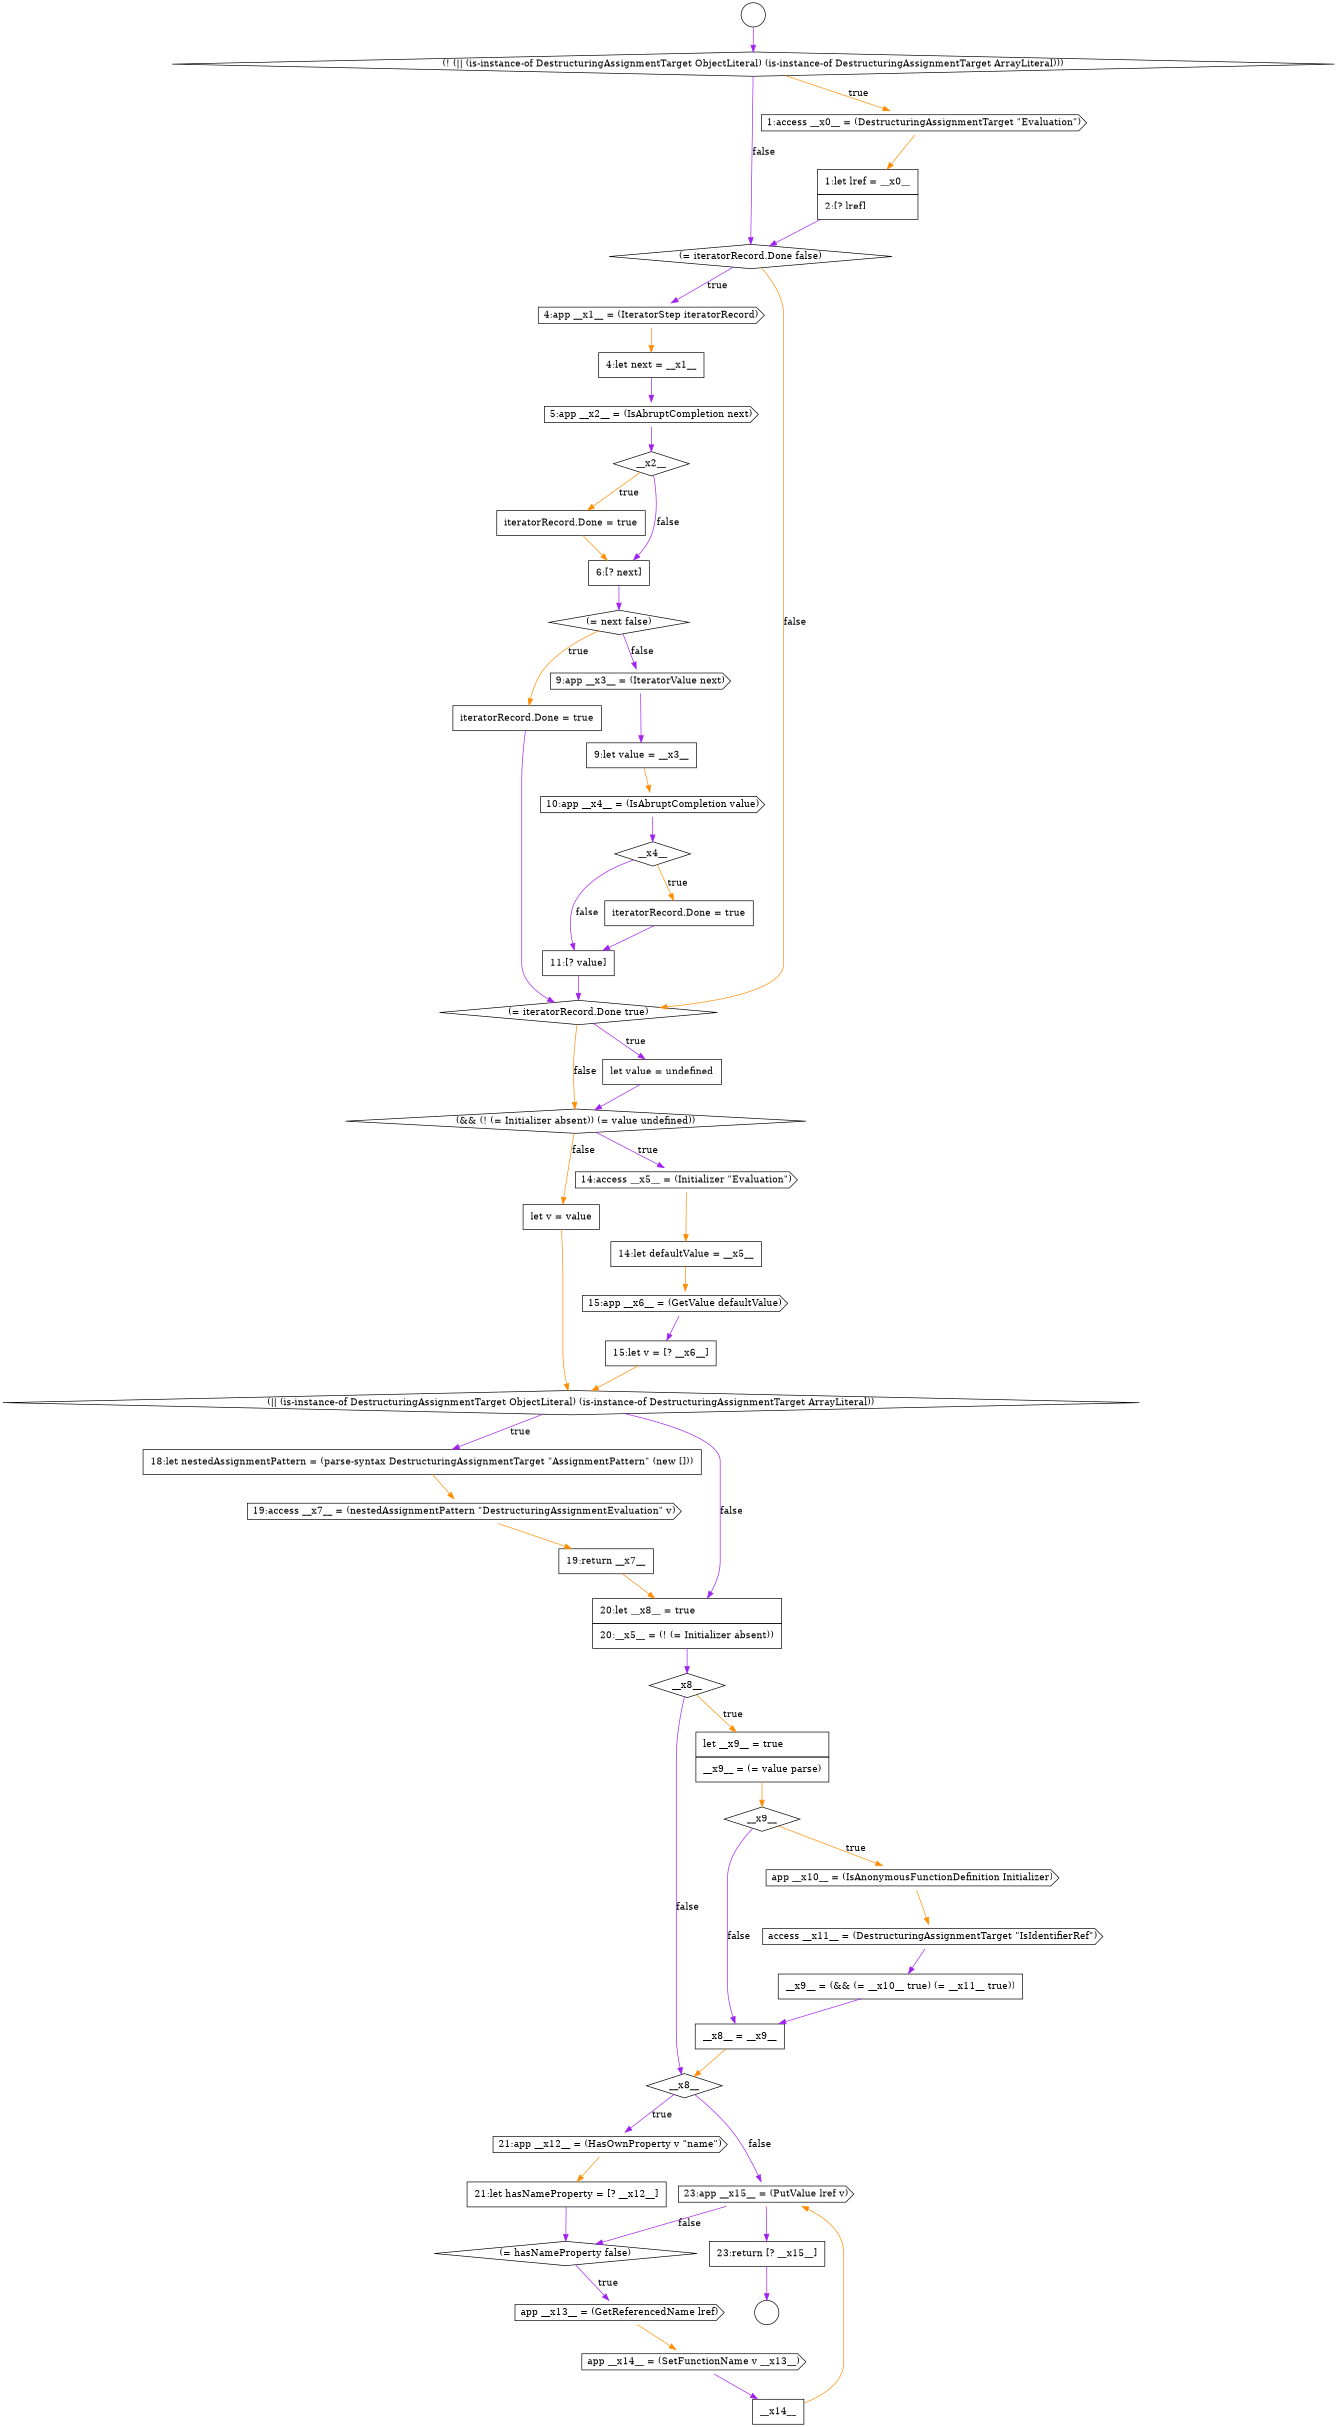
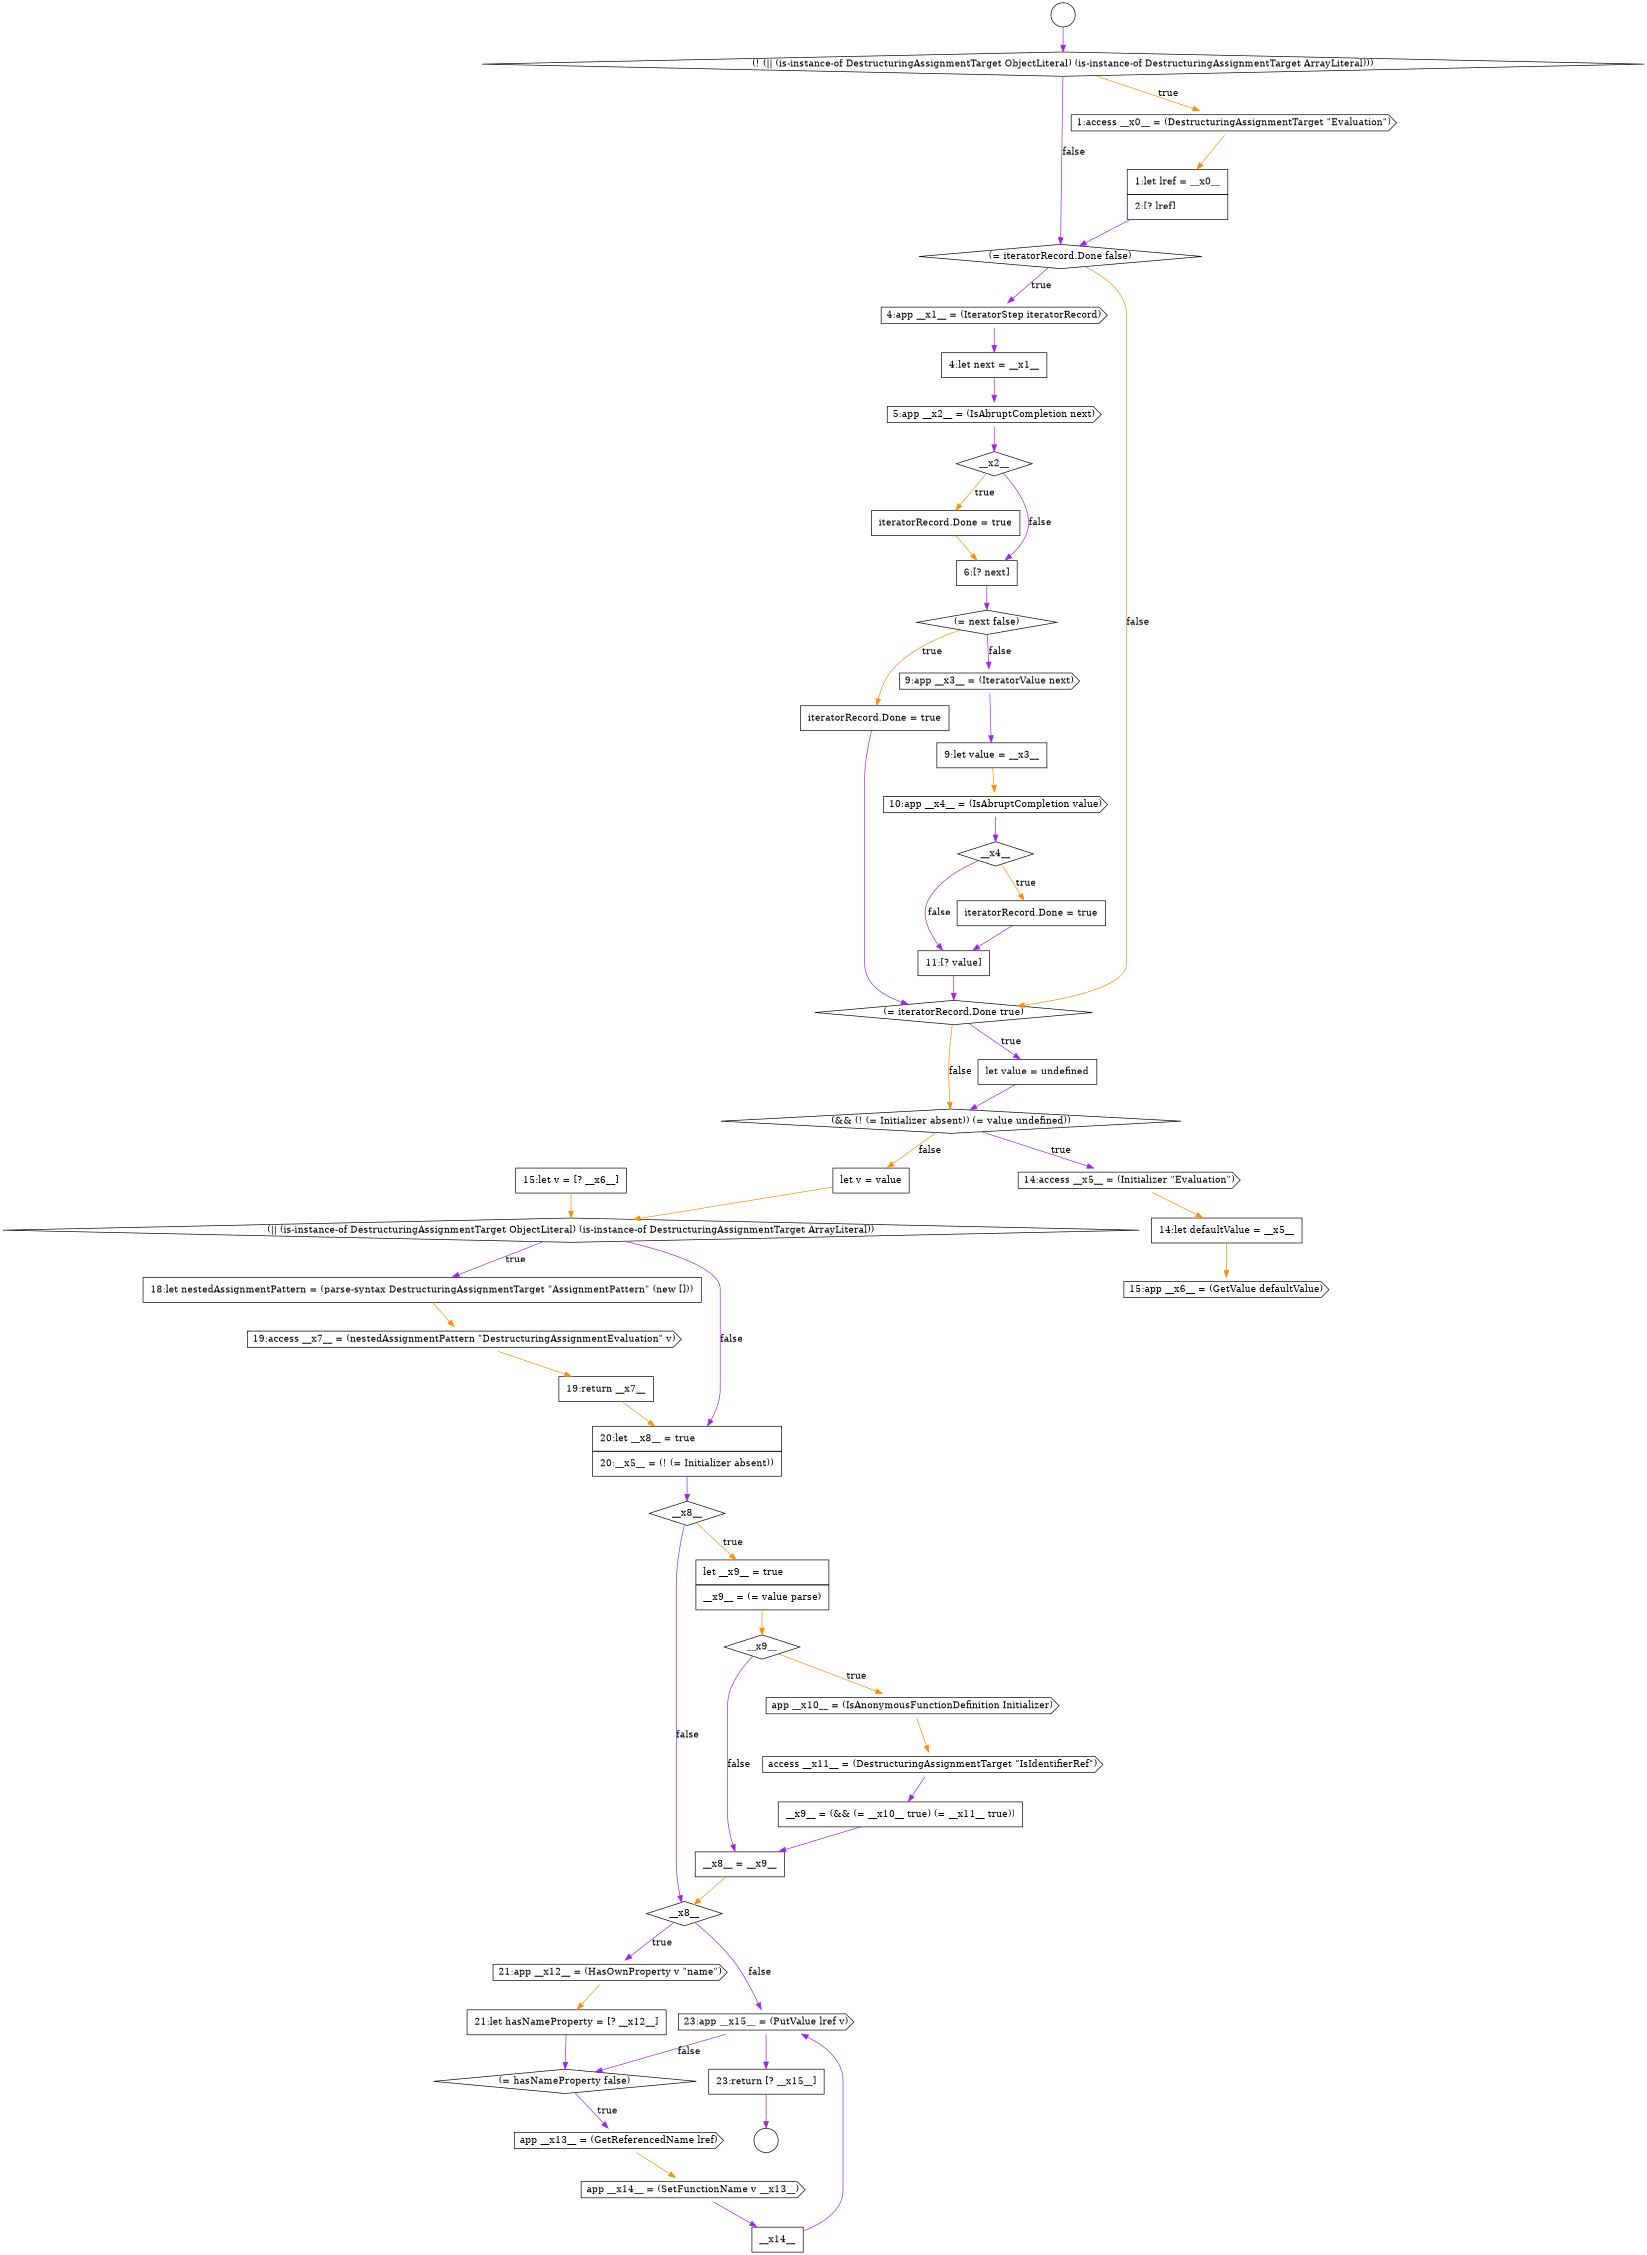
  digraph {
    node [color=black fillcolor=white shape=none style=filled]
    edge [color=purple]
    n1 [label=<<font color="black">     <table border="0" cellborder="1" cellspacing="0" cellpadding="10">       <tr><td align="left">23:return [? __x15__]</td></tr>     </table>   </font>> margin=0]
    n2 [label=" " shape=circle]
    n3 [label=<<font color="black">     <table border="0" cellborder="1" cellspacing="0" cellpadding="10">       <tr><td align="left">18:let nestedAssignmentPattern = (parse-syntax DestructuringAssignmentTarget &quot;AssignmentPattern&quot; (new []))</td></tr>     </table>   </font>> margin=0]
    n4 [label=<<font color="black">19:access __x7__ = (nestedAssignmentPattern &quot;DestructuringAssignmentEvaluation&quot; v)</font>> shape=cds]
    n5 [label=<<font color="black">     <table border="0" cellborder="1" cellspacing="0" cellpadding="10">       <tr><td align="left">19:return __x7__</td></tr>     </table>   </font>> margin=0]
    n6 [label=<<font color="black">     <table border="0" cellborder="1" cellspacing="0" cellpadding="10">       <tr><td align="left">__x8__ = __x9__</td></tr>     </table>   </font>> margin=0]
    n7 [label=<<font color="black">__x8__</font>> shape=diamond]
    n8 [label=<<font color="black">21:app __x12__ = (HasOwnProperty v &quot;name&quot;)</font>> shape=cds]
    n9 [label=<<font color="black">23:app __x15__ = (PutValue lref v)</font>> shape=cds]
    n10 [label=<<font color="black">     <table border="0" cellborder="1" cellspacing="0" cellpadding="10">       <tr><td align="left">14:let defaultValue = __x5__</td></tr>     </table>   </font>> margin=0]
    n11 [label=<<font color="black">15:app __x6__ = (GetValue defaultValue)</font>> shape=cds]
    n12 [label=<<font color="black">     <table border="0" cellborder="1" cellspacing="0" cellpadding="10">       <tr><td align="left">15:let v = [? __x6__]</td></tr>     </table>   </font>> margin=0]
    n13 [label=<<font color="black">     <table border="0" cellborder="1" cellspacing="0" cellpadding="10">       <tr><td align="left">21:let hasNameProperty = [? __x12__]</td></tr>     </table>   </font>> margin=0]
    n14 [label=<<font color="black">(= hasNameProperty false)</font>> shape=diamond]
    n15 [label=<<font color="black">4:app __x1__ = (IteratorStep iteratorRecord)</font>> shape=cds]
    n16 [label=<<font color="black">     <table border="0" cellborder="1" cellspacing="0" cellpadding="10">       <tr><td align="left">4:let next = __x1__</td></tr>     </table>   </font>> margin=0]
    n17 [label=<<font color="black">5:app __x2__ = (IsAbruptCompletion next)</font>> shape=cds]
    n18 [label=<<font color="black">     <table border="0" cellborder="1" cellspacing="0" cellpadding="10">       <tr><td align="left">20:let __x8__ = true</td></tr>       <tr><td align="left">20:__x5__ = (! (= Initializer absent))</td></tr>     </table>   </font>> margin=0]
    n19 [label=<<font color="black">__x8__</font>> shape=diamond]
    n20 [label=<<font color="black">     <table border="0" cellborder="1" cellspacing="0" cellpadding="10">       <tr><td align="left">let v = value</td></tr>     </table>   </font>> margin=0]
    n21 [label=<<font color="black">(|| (is-instance-of DestructuringAssignmentTarget ObjectLiteral) (is-instance-of DestructuringAssignmentTarget ArrayLiteral))</font>> shape=diamond]
    n22 [label=<<font color="black">(&amp;&amp; (! (= Initializer absent)) (= value undefined))</font>> shape=diamond]
    n23 [label=<<font color="black">14:access __x5__ = (Initializer &quot;Evaluation&quot;)</font>> shape=cds]
    n24 [label=<<font color="black">app __x10__ = (IsAnonymousFunctionDefinition Initializer)</font>> shape=cds]
    n25 [label=<<font color="black">access __x11__ = (DestructuringAssignmentTarget &quot;IsIdentifierRef&quot;)</font>> shape=cds]
    n26 [label=<<font color="black">     <table border="0" cellborder="1" cellspacing="0" cellpadding="10">       <tr><td align="left">__x9__ = (&amp;&amp; (= __x10__ true) (= __x11__ true))</td></tr>     </table>   </font>> margin=0]
    n27 [label=<<font color="black">(= iteratorRecord.Done true)</font>> shape=diamond]
    n28 [label=<<font color="black">     <table border="0" cellborder="1" cellspacing="0" cellpadding="10">       <tr><td align="left">let value = undefined</td></tr>     </table>   </font>> margin=0]
    n29 [label=<<font color="black">10:app __x4__ = (IsAbruptCompletion value)</font>> shape=cds]
    n30 [label=<<font color="black">__x4__</font>> shape=diamond]
    n31 [label=<<font color="black">     <table border="0" cellborder="1" cellspacing="0" cellpadding="10">       <tr><td align="left">11:[? value]</td></tr>     </table>   </font>> margin=0]
    n32 [label=<<font color="black">     <table border="0" cellborder="1" cellspacing="0" cellpadding="10">       <tr><td align="left">iteratorRecord.Done = true</td></tr>     </table>   </font>> margin=0]
    n33 [label=<<font color="black">app __x13__ = (GetReferencedName lref)</font>> shape=cds]
    n34 [label=<<font color="black">app __x14__ = (SetFunctionName v __x13__)</font>> shape=cds]
    n35 [label=<<font color="black">     <table border="0" cellborder="1" cellspacing="0" cellpadding="10">       <tr><td align="left">__x14__</td></tr>     </table>   </font>> margin=0]
    n36 [label=<<font color="black">     <table border="0" cellborder="1" cellspacing="0" cellpadding="10">       <tr><td align="left">let __x9__ = true</td></tr>       <tr><td align="left">__x9__ = (= value parse)</td></tr>     </table>   </font>> margin=0]
    n37 [label=<<font color="black">__x9__</font>> shape=diamond]
    n38 [label=<<font color="black">(= next false)</font>> shape=diamond]
    n39 [label=<<font color="black">     <table border="0" cellborder="1" cellspacing="0" cellpadding="10">       <tr><td align="left">iteratorRecord.Done = true</td></tr>     </table>   </font>> margin=0]
    n40 [label=<<font color="black">9:app __x3__ = (IteratorValue next)</font>> shape=cds]
    n41 [label=<<font color="black">     <table border="0" cellborder="1" cellspacing="0" cellpadding="10">       <tr><td align="left">9:let value = __x3__</td></tr>     </table>   </font>> margin=0]
    n42 [label=<<font color="black">(! (|| (is-instance-of DestructuringAssignmentTarget ObjectLiteral) (is-instance-of DestructuringAssignmentTarget ArrayLiteral)))</font>> shape=diamond]
    n43 [label=<<font color="black">(= iteratorRecord.Done false)</font>> shape=diamond]
    n44 [label=<<font color="black">1:access __x0__ = (DestructuringAssignmentTarget &quot;Evaluation&quot;)</font>> shape=cds]
    n45 [label=<<font color="black">     <table border="0" cellborder="1" cellspacing="0" cellpadding="10">       <tr><td align="left">1:let lref = __x0__</td></tr>       <tr><td align="left">2:[? lref]</td></tr>     </table>   </font>> margin=0]
    n46 [label=<<font color="black">__x2__</font>> shape=diamond]
    n47 [label=<<font color="black">     <table border="0" cellborder="1" cellspacing="0" cellpadding="10">       <tr><td align="left">iteratorRecord.Done = true</td></tr>     </table>   </font>> margin=0]
    n48 [label=<<font color="black">     <table border="0" cellborder="1" cellspacing="0" cellpadding="10">       <tr><td align="left">6:[? next]</td></tr>     </table>   </font>> margin=0]
    n49 [label=" " shape=circle]
    n1 -> n2
    n3 -> n4 [color=darkorange]
    n4 -> n5 [color=darkorange]
    n5 -> n18 [color=darkorange]
    n6 -> n7 [color=darkorange]
    n7 -> n8 [label=<<font color="black">true</font>>]
    n7 -> n9 [label=<<font color="black">false</font>>]
    n8 -> n13 [color=darkorange]
    n9 -> n1
    n9 -> n14 [label=<<font color="black">false</font>>]
    n10 -> n11 [color=darkorange]
-   n11 -> n12
    n12 -> n21 [color=darkorange]
    n13 -> n14
    n14 -> n33 [label=<<font color="black">true</font>>]
-   n15 -> n16 [color=darkorange]
+   n15 -> n16
    n16 -> n17
    n17 -> n46
    n18 -> n19
    n19 -> n7 [label=<<font color="black">false</font>>]
    n19 -> n36 [color=darkorange label=<<font color="black">true</font>>]
    n20 -> n21 [color=darkorange]
    n21 -> n3 [label=<<font color="black">true</font>>]
    n21 -> n18 [label=<<font color="black">false</font>>]
    n22 -> n20 [color=darkorange label=<<font color="black">false</font>>]
    n22 -> n23 [label=<<font color="black">true</font>>]
    n23 -> n10 [color=darkorange]
    n24 -> n25 [color=darkorange]
    n25 -> n26
    n26 -> n6
    n27 -> n22 [color=darkorange label=<<font color="black">false</font>>]
    n27 -> n28 [label=<<font color="black">true</font>>]
    n28 -> n22
    n29 -> n30
    n30 -> n31 [label=<<font color="black">false</font>>]
    n30 -> n32 [color=darkorange label=<<font color="black">true</font>>]
    n31 -> n27
    n32 -> n31
    n33 -> n34 [color=darkorange]
    n34 -> n35
-   n35 -> n9 [color=darkorange]
+   n35 -> n9
    n36 -> n37 [color=darkorange]
    n37 -> n6 [label=<<font color="black">false</font>>]
    n37 -> n24 [color=darkorange label=<<font color="black">true</font>>]
    n38 -> n39 [color=darkorange label=<<font color="black">true</font>>]
    n38 -> n40 [label=<<font color="black">false</font>>]
    n39 -> n27
    n40 -> n41
    n41 -> n29 [color=darkorange]
    n42 -> n43 [label=<<font color="black">false</font>>]
    n42 -> n44 [color=darkorange label=<<font color="black">true</font>>]
    n43 -> n15 [label=<<font color="black">true</font>>]
    n43 -> n27 [color=darkorange label=<<font color="black">false</font>>]
    n44 -> n45 [color=darkorange]
    n45 -> n43
    n46 -> n47 [color=darkorange label=<<font color="black">true</font>>]
    n46 -> n48 [label=<<font color="black">false</font>>]
    n47 -> n48 [color=darkorange]
    n48 -> n38
    n49 -> n42
  }
